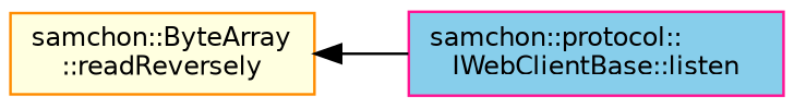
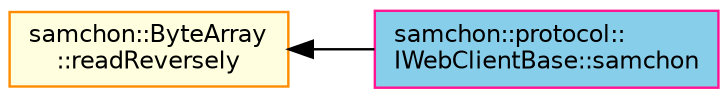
  digraph {
    rankdir=LR
    node [fontname=Helvetica fontsize=10 shape=record style=filled]
    n1 [color=darkorange fillcolor=lightyellow fontcolor=black height=0.2 label="samchon::ByteArray\l::readReversely" width=0.4]
-   n2 [color=deeppink fillcolor=skyblue height=0.2 label="samchon::protocol::\lIWebClientBase::listen" width=0.4]
+   n2 [color=deeppink fillcolor=skyblue height=0.2 label="samchon::protocol::\lIWebClientBase::samchon" width=0.4]
    n1 -> n2 [color=black dir=back fontname=Helvetica fontsize=10 labelfontname=Helvetica labelfontsize=10 style=solid]
  }
